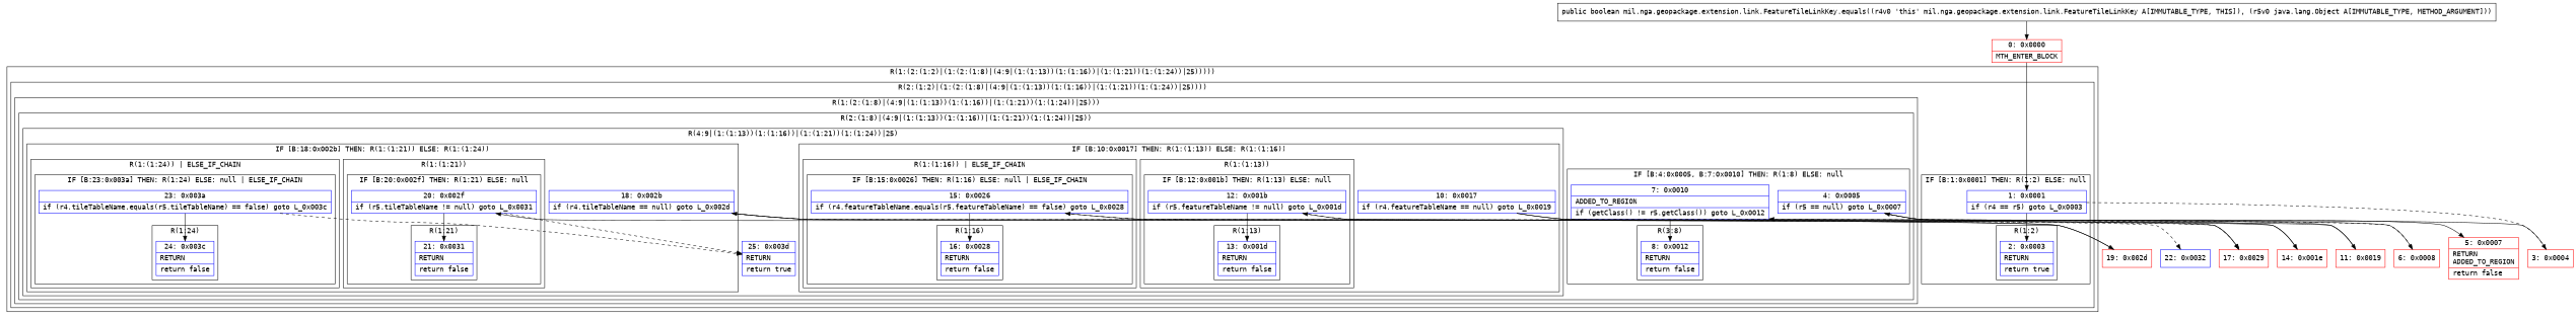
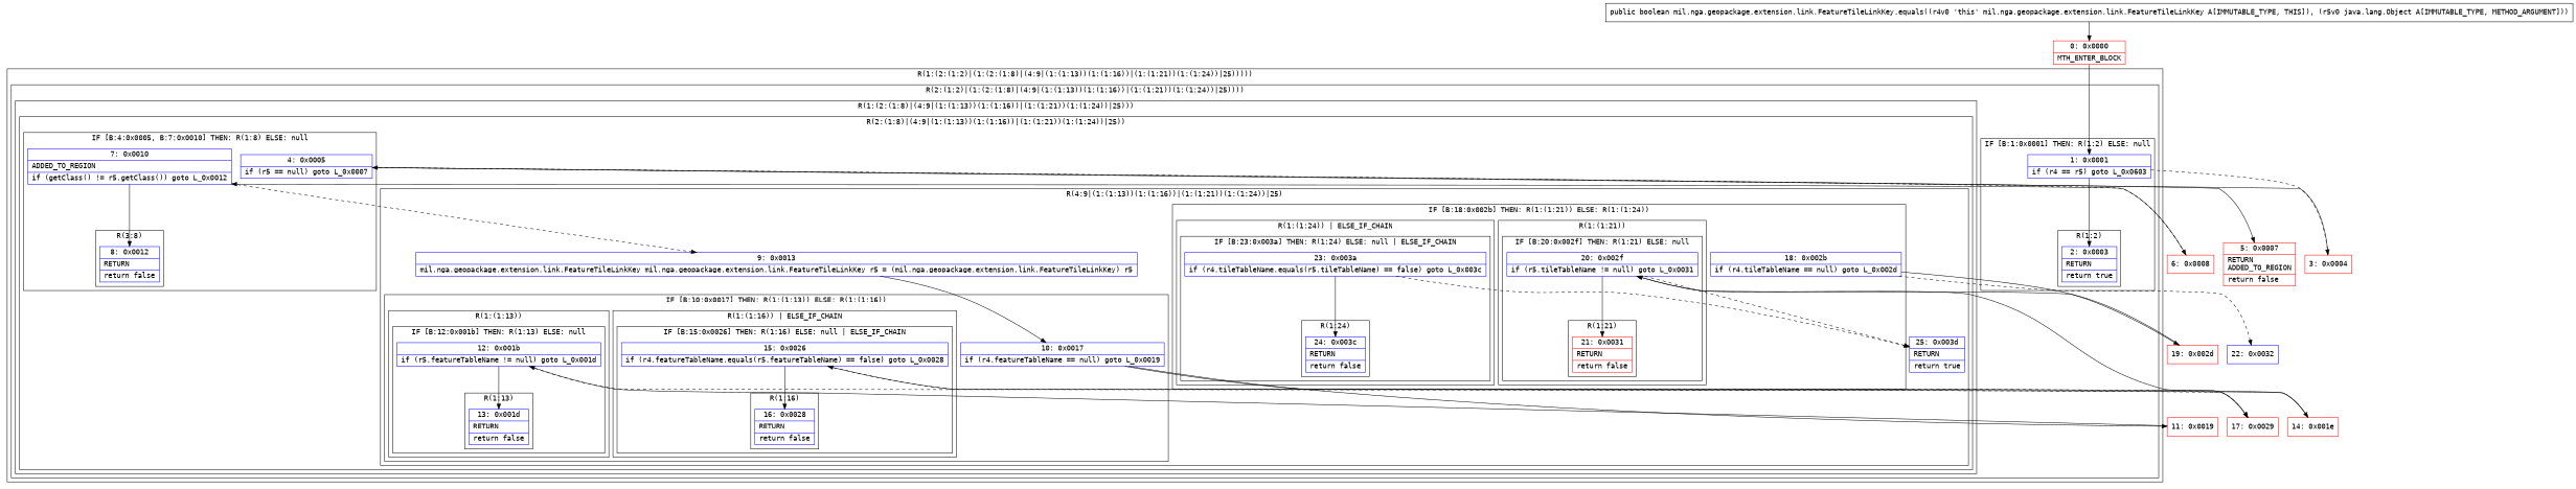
  digraph {
    fontname="DejaVu Sans Mono"
    node [color=blue fontname="DejaVu Sans Mono" shape=record]
    edge [fontname="DejaVu Sans Mono"]
    n1 [label="{2\:\ 0x0003|RETURN\l|return true\l}"]
-   n2 [label="{1\:\ 0x0001|if (r4 == r5) goto L_0x0003\l}"]
+   n2 [label="{1\:\ 0x0001|if (r4 == r5) goto L_0x0603\l}"]
    n3 [label="{8\:\ 0x0012|RETURN\l|return false\l}"]
    n4 [label="{4\:\ 0x0005|if (r5 == null) goto L_0x0007\l}"]
    n5 [label="{7\:\ 0x0010|ADDED_TO_REGION\l|if (getClass() != r5.getClass()) goto L_0x0012\l}"]
    n6 [label="{13\:\ 0x001d|RETURN\l|return false\l}"]
    n7 [label="{12\:\ 0x001b|if (r5.featureTableName != null) goto L_0x001d\l}"]
    n8 [label="{16\:\ 0x0028|RETURN\l|return false\l}"]
    n9 [label="{15\:\ 0x0026|if (r4.featureTableName.equals(r5.featureTableName) == false) goto L_0x0028\l}"]
    n10 [label="{10\:\ 0x0017|if (r4.featureTableName == null) goto L_0x0019\l}"]
-   n11 [label="{21\:\ 0x0031|RETURN\l|return false\l}"]
+   n11 [color=red label="{21\:\ 0x0031|RETURN\l|return false\l}"]
    n12 [label="{20\:\ 0x002f|if (r5.tileTableName != null) goto L_0x0031\l}"]
    n13 [label="{24\:\ 0x003c|RETURN\l|return false\l}"]
    n14 [label="{23\:\ 0x003a|if (r4.tileTableName.equals(r5.tileTableName) == false) goto L_0x003c\l}"]
    n15 [label="{18\:\ 0x002b|if (r4.tileTableName == null) goto L_0x002d\l}"]
+   n16 [label="{9\:\ 0x0013|mil.nga.geopackage.extension.link.FeatureTileLinkKey mil.nga.geopackage.extension.link.FeatureTileLinkKey r5 = (mil.nga.geopackage.extension.link.FeatureTileLinkKey) r5\l}"]
    n17 [label="{25\:\ 0x003d|RETURN\l|return true\l}"]
    n18 [color=red label="{3\:\ 0x0004}"]
    n19 [color=red label="{5\:\ 0x0007|RETURN\lADDED_TO_REGION\l|return false\l}"]
    n20 [color=red label="{6\:\ 0x0008}"]
    n21 [color=red label="{17\:\ 0x0029}"]
    n22 [color=red label="{11\:\ 0x0019}"]
    n23 [color=red label="{14\:\ 0x001e}"]
    n24 [color=red label="{19\:\ 0x002d}"]
    n25 [label="{22\:\ 0x0032}"]
    n26 [color=red label="{0\:\ 0x0000|MTH_ENTER_BLOCK\l}"]
    n27 [label="{public boolean mil.nga.geopackage.extension.link.FeatureTileLinkKey.equals((r4v0 'this' mil.nga.geopackage.extension.link.FeatureTileLinkKey A[IMMUTABLE_TYPE, THIS]), (r5v0 java.lang.Object A[IMMUTABLE_TYPE, METHOD_ARGUMENT])) }" color=""]
    subgraph cluster_1 {
      label="R(1:(2:(1:2)|(1:(2:(1:8)|(4:9|(1:(1:13))(1:(1:16))|(1:(1:21))(1:(1:24))|25)))))"
      subgraph cluster_2 {
        label="R(2:(1:2)|(1:(2:(1:8)|(4:9|(1:(1:13))(1:(1:16))|(1:(1:21))(1:(1:24))|25))))"
        subgraph cluster_3 {
          label="IF [B:1:0x0001] THEN: R(1:2) ELSE: null"
          n2
          subgraph cluster_4 {
            label="R(1:2)"
            n1
          }
        }
        subgraph cluster_5 {
          label="R(1:(2:(1:8)|(4:9|(1:(1:13))(1:(1:16))|(1:(1:21))(1:(1:24))|25)))"
          subgraph cluster_6 {
            label="R(2:(1:8)|(4:9|(1:(1:13))(1:(1:16))|(1:(1:21))(1:(1:24))|25))"
            subgraph cluster_7 {
              label="IF [B:4:0x0005, B:7:0x0010] THEN: R(1:8) ELSE: null"
              n4
              n5
              subgraph cluster_8 {
                label="R(3:8)"
                n3
              }
            }
            subgraph cluster_9 {
              label="R(4:9|(1:(1:13))(1:(1:16))|(1:(1:21))(1:(1:24))|25)"
+             n16
              n17
              subgraph cluster_10 {
                label="IF [B:10:0x0017] THEN: R(1:(1:13)) ELSE: R(1:(1:16))"
                n10
                subgraph cluster_11 {
                  label="R(1:(1:13))"
                  subgraph cluster_12 {
                    label="IF [B:12:0x001b] THEN: R(1:13) ELSE: null"
                    n7
                    subgraph cluster_13 {
                      label="R(1:13)"
                      n6
                    }
                  }
                }
                subgraph cluster_14 {
                  label="R(1:(1:16)) | ELSE_IF_CHAIN\l"
                  subgraph cluster_15 {
                    label="IF [B:15:0x0026] THEN: R(1:16) ELSE: null | ELSE_IF_CHAIN\l"
                    n9
                    subgraph cluster_16 {
                      label="R(1:16)"
                      n8
                    }
                  }
                }
              }
              subgraph cluster_17 {
                label="IF [B:18:0x002b] THEN: R(1:(1:21)) ELSE: R(1:(1:24))"
                n15
                subgraph cluster_18 {
                  label="R(1:(1:21))"
                  subgraph cluster_19 {
                    label="IF [B:20:0x002f] THEN: R(1:21) ELSE: null"
                    n12
                    subgraph cluster_20 {
                      label="R(1:21)"
                      n11
                    }
                  }
                }
                subgraph cluster_21 {
                  label="R(1:(1:24)) | ELSE_IF_CHAIN\l"
                  subgraph cluster_22 {
                    label="IF [B:23:0x003a] THEN: R(1:24) ELSE: null | ELSE_IF_CHAIN\l"
                    n14
                    subgraph cluster_23 {
                      label="R(1:24)"
                      n13
                    }
                  }
                }
              }
            }
          }
        }
      }
    }
    n2 -> n1
    n2 -> n18 [style=dashed]
    n4 -> n19
    n4 -> n20 [style=dashed]
    n5 -> n3
+   n5 -> n16 [style=dashed]
    n7 -> n6
    n7 -> n21 [style=dashed]
    n9 -> n8
    n9 -> n21 [style=dashed]
    n10 -> n22
    n10 -> n23 [style=solid]
    n12 -> n11
    n12 -> n17 [style=dashed]
    n14 -> n13
    n14 -> n17 [style=dashed]
    n15 -> n24
    n15 -> n25 [style=dashed]
+   n16 -> n10
    n18 -> n4
    n20 -> n5
-   n21 -> n15
+   n21 -> n12
    n22 -> n7
    n23 -> n9
    n24 -> n12
    n26 -> n2
    n27 -> n26
  }
